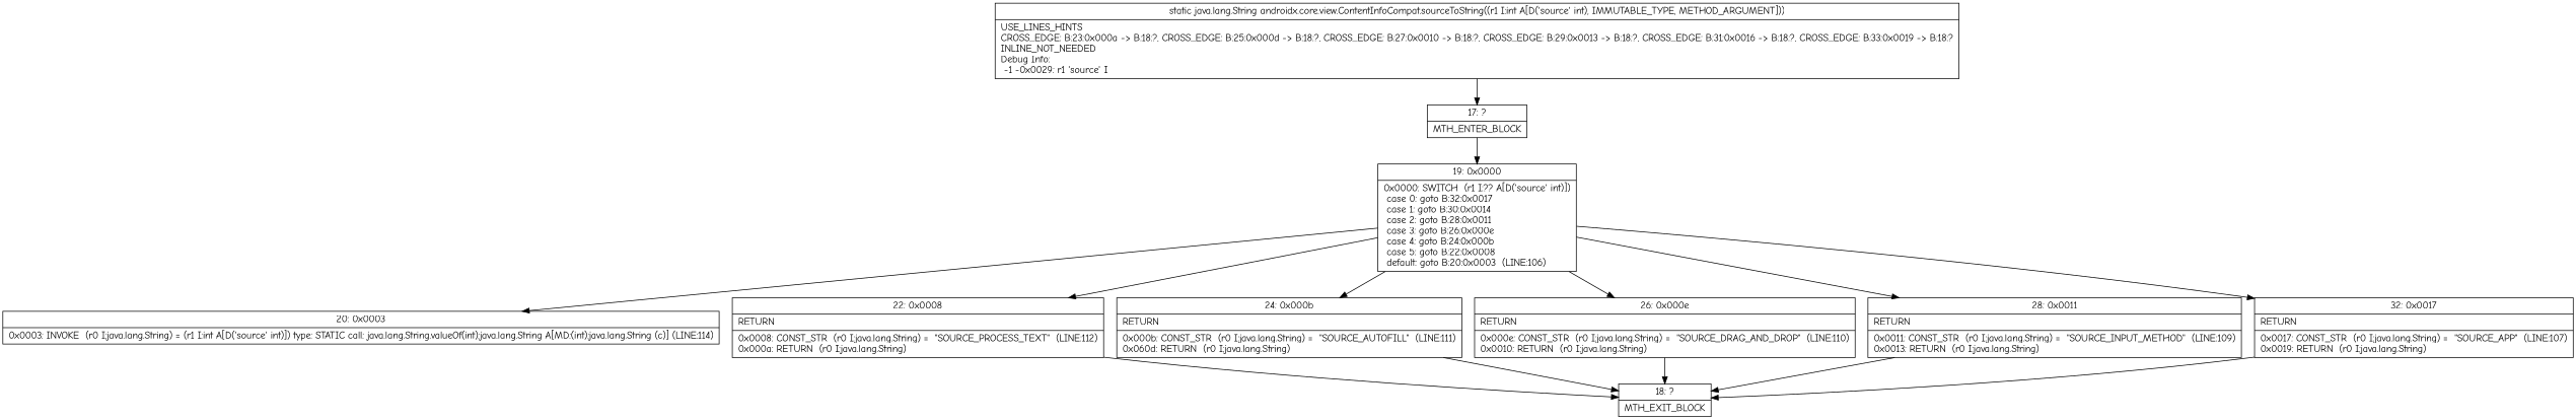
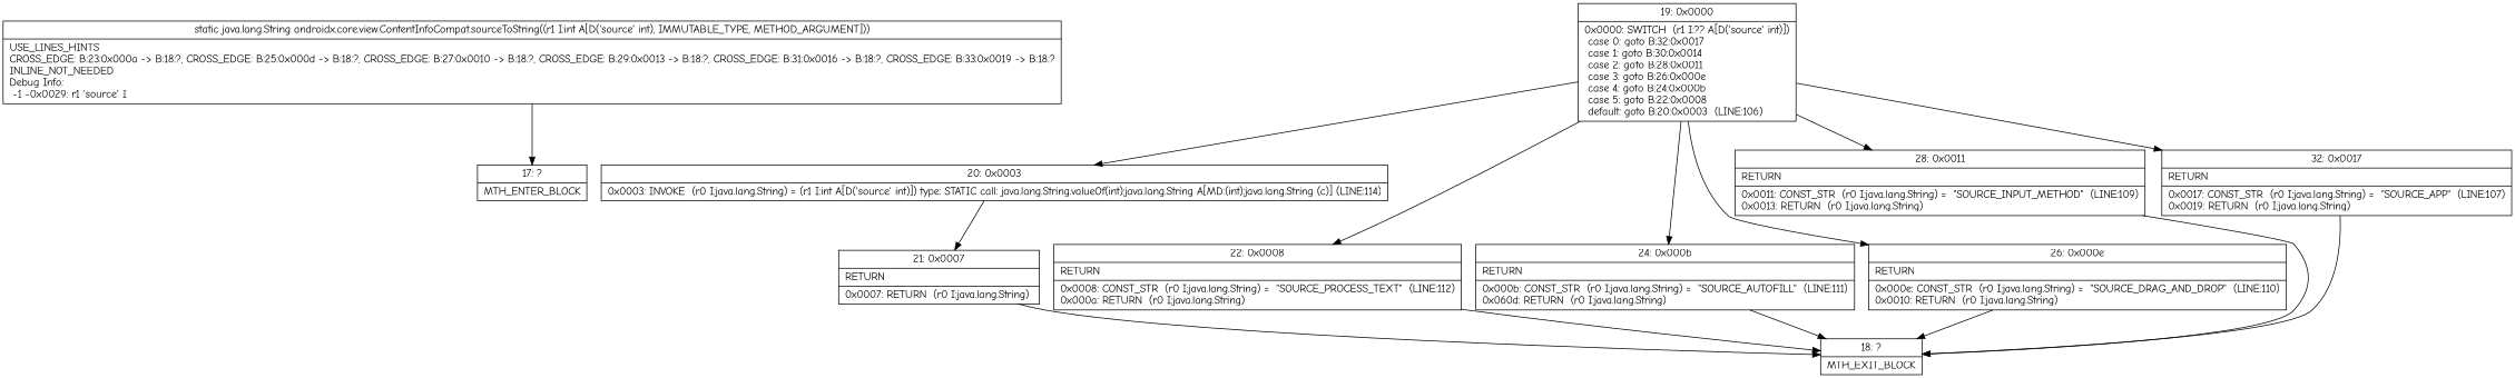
  digraph {
    fontname="Comic Neue"
    node [fontname="Comic Neue" shape=record]
    edge [fontname="Comic Neue"]
    n1 [label="{17\:\ ?|MTH_ENTER_BLOCK\l}"]
    n2 [label="{19\:\ 0x0000|0x0000: SWITCH  (r1 I:?? A[D('source' int)])\l case 0: goto B:32:0x0017\l case 1: goto B:30:0x0014\l case 2: goto B:28:0x0011\l case 3: goto B:26:0x000e\l case 4: goto B:24:0x000b\l case 5: goto B:22:0x0008\l default: goto B:20:0x0003  (LINE:106)\l}"]
    n3 [label="{20\:\ 0x0003|0x0003: INVOKE  (r0 I:java.lang.String) = (r1 I:int A[D('source' int)]) type: STATIC call: java.lang.String.valueOf(int):java.lang.String A[MD:(int):java.lang.String (c)] (LINE:114)\l}"]
    n4 [label="{22\:\ 0x0008|RETURN\l|0x0008: CONST_STR  (r0 I:java.lang.String) =  \"SOURCE_PROCESS_TEXT\"  (LINE:112)\l0x000a: RETURN  (r0 I:java.lang.String) \l}"]
    n5 [label="{24\:\ 0x000b|RETURN\l|0x000b: CONST_STR  (r0 I:java.lang.String) =  \"SOURCE_AUTOFILL\"  (LINE:111)\l0x060d: RETURN  (r0 I:java.lang.String) \l}"]
    n6 [label="{26\:\ 0x000e|RETURN\l|0x000e: CONST_STR  (r0 I:java.lang.String) =  \"SOURCE_DRAG_AND_DROP\"  (LINE:110)\l0x0010: RETURN  (r0 I:java.lang.String) \l}"]
    n7 [label="{28\:\ 0x0011|RETURN\l|0x0011: CONST_STR  (r0 I:java.lang.String) =  \"SOURCE_INPUT_METHOD\"  (LINE:109)\l0x0013: RETURN  (r0 I:java.lang.String) \l}"]
    n8 [label="{32\:\ 0x0017|RETURN\l|0x0017: CONST_STR  (r0 I:java.lang.String) =  \"SOURCE_APP\"  (LINE:107)\l0x0019: RETURN  (r0 I:java.lang.String) \l}"]
+   n9 [label="{21\:\ 0x0007|RETURN\l|0x0007: RETURN  (r0 I:java.lang.String) \l}"]
    n10 [label="{18\:\ ?|MTH_EXIT_BLOCK\l}"]
    n11 [label="{static java.lang.String androidx.core.view.ContentInfoCompat.sourceToString((r1 I:int A[D('source' int), IMMUTABLE_TYPE, METHOD_ARGUMENT]))  | USE_LINES_HINTS\lCROSS_EDGE: B:23:0x000a \-\> B:18:?, CROSS_EDGE: B:25:0x000d \-\> B:18:?, CROSS_EDGE: B:27:0x0010 \-\> B:18:?, CROSS_EDGE: B:29:0x0013 \-\> B:18:?, CROSS_EDGE: B:31:0x0016 \-\> B:18:?, CROSS_EDGE: B:33:0x0019 \-\> B:18:?\lINLINE_NOT_NEEDED\lDebug Info:\l  \-1 \-0x0029: r1 'source' I\l}"]
-   n1 -> n2
    n2 -> n3
    n2 -> n4
    n2 -> n5
    n2 -> n6
    n2 -> n7
    n2 -> n8
+   n3 -> n9
    n4 -> n10
    n5 -> n10
    n6 -> n10
    n7 -> n10
    n8 -> n10
+   n9 -> n10
    n11 -> n1
  }
